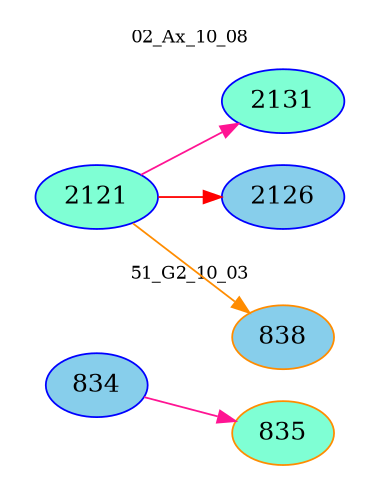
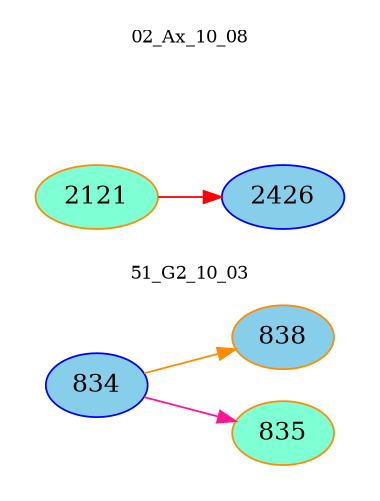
  digraph {
    rankdir=LR
    node [color=blue fillcolor=aquamarine style=filled]
    edge [color=deeppink]
-   n1 [label=2121]
-   n2 [fillcolor=skyblue label=2126]
-   n3 [label=2131]
+   n1 [color=darkorange label=2121]
+   n2 [fillcolor=skyblue label=2426]
    n4 [fillcolor=skyblue label=834]
    n5 [color=darkorange label=835]
    n6 [color=darkorange fillcolor=skyblue label=838]
    subgraph cluster_1 {
      color=white
      fontsize=10
      label="02_Ax_10_08"
      n1
      n2
-     n3
    }
    subgraph cluster_2 {
      color=white
      fontsize=10
      label="51_G2_10_03"
      n4
      n5
      n6
    }
    n1 -> n2 [color=red]
-   n1 -> n3
    n4 -> n5
-   n1 -> n6 [color=darkorange]
+   n4 -> n6 [color=darkorange]
  }
